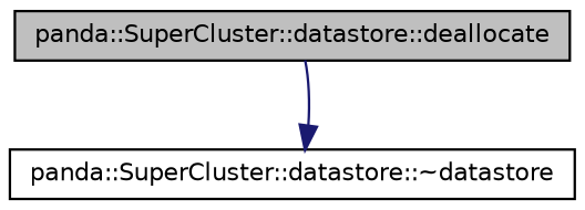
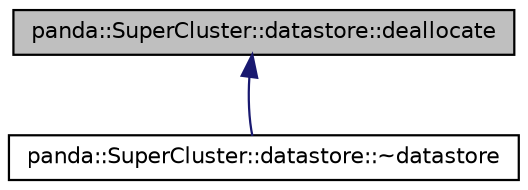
  digraph {
    rankdir=TB
    node [color=black fontname=Helvetica fontsize=10 shape=record style=filled]
    n1 [fillcolor=grey75 fontcolor=black height=0.2 label="panda::SuperCluster::datastore::deallocate" width=0.4]
    n2 [fillcolor=white height=0.2 label="panda::SuperCluster::datastore::~datastore" width=0.4]
-   n2 -> n1 [color=midnightblue dir=back fontname=Helvetica fontsize=10 labelfontname=Helvetica labelfontsize=10 style=solid]
+   n1 -> n2 [color=midnightblue dir=back fontname=Helvetica fontsize=10 labelfontname=Helvetica labelfontsize=10 style=solid]
  }
